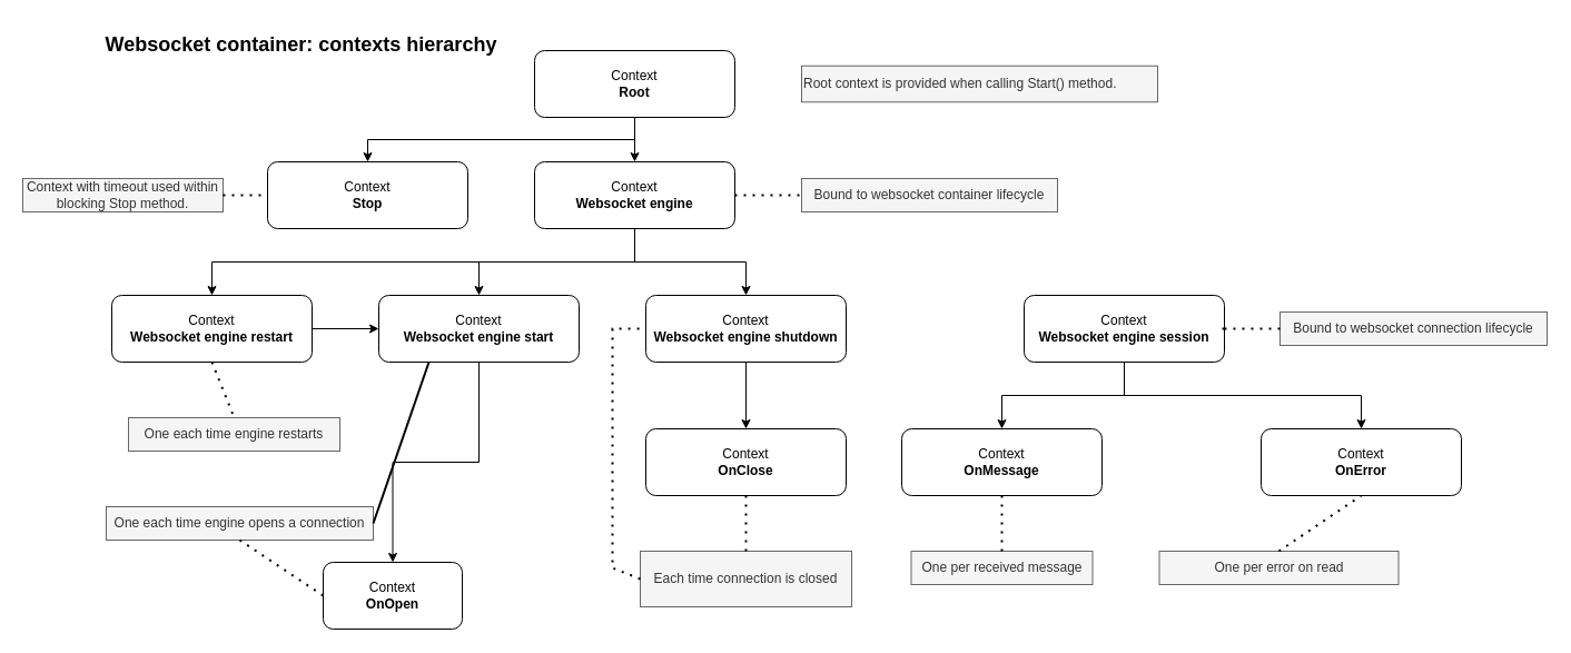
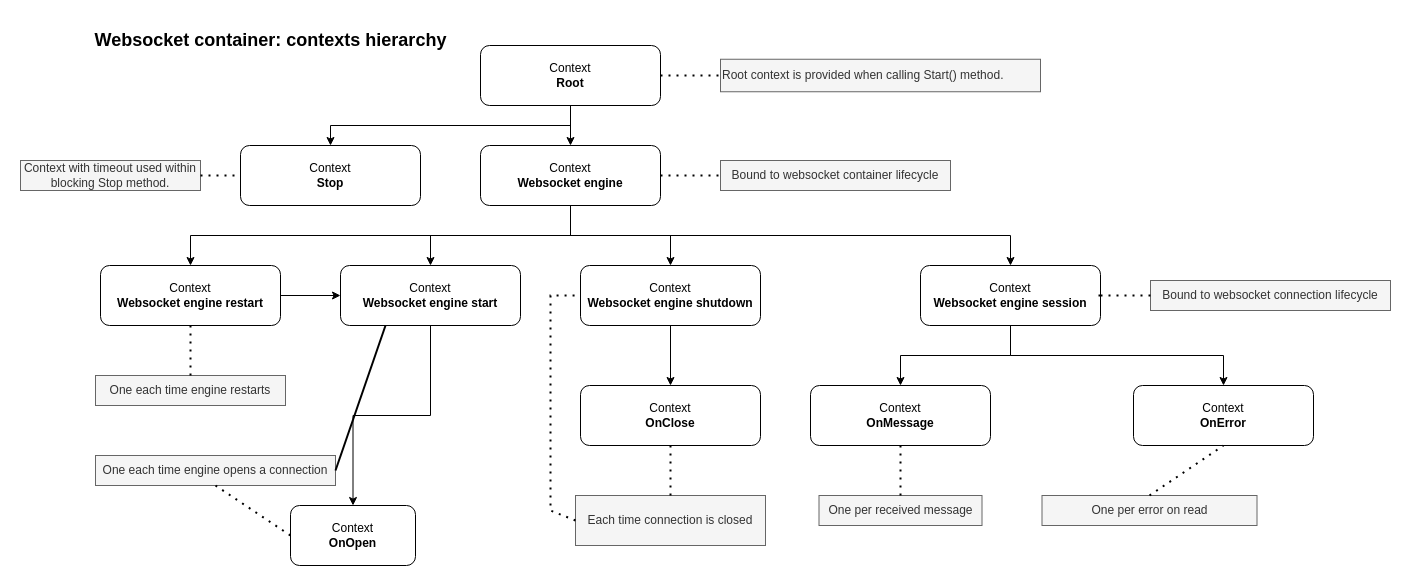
  <mxCell id="0" />
  <mxCell id="1" parent="0" />
  <mxCell id="2" value="&lt;span style=&quot;font-size: 18px;&quot;&gt;&lt;b&gt;Websocket container: contexts hierarchy&lt;/b&gt;&lt;/span&gt;" style="text;html=1;align=center;verticalAlign=middle;resizable=0;points=[];autosize=1;strokeColor=none;fillColor=none;" parent="1" vertex="1"><mxGeometry x="80" y="20" width="380" height="40" as="geometry" /></mxCell>
  <mxCell id="3" style="edgeStyle=orthogonalEdgeStyle;rounded=0;orthogonalLoop=1;jettySize=auto;html=1;exitX=0.5;exitY=1;exitDx=0;exitDy=0;entryX=0.5;entryY=0;entryDx=0;entryDy=0;" parent="1" source="4" target="11" edge="1"><mxGeometry relative="1" as="geometry"><mxPoint x="570" y="125" as="targetPoint" /></mxGeometry></mxCell>
  <mxCell id="4" value="Context&lt;br&gt;&lt;b&gt;Root&lt;/b&gt;" style="rounded=1;whiteSpace=wrap;html=1;" parent="1" vertex="1"><mxGeometry x="480" y="45" width="180" height="60" as="geometry" /></mxCell>
  <mxCell id="5" value="Root context is provided when calling Start() method." style="rounded=0;whiteSpace=wrap;html=1;align=left;fillColor=#f5f5f5;fontColor=#333333;strokeColor=#666666;" parent="1" vertex="1"><mxGeometry x="720" y="58.75" width="320" height="32.5" as="geometry" /></mxCell>
+ <mxCell id="6" value="" style="endArrow=none;dashed=1;html=1;dashPattern=1 3;strokeWidth=2;rounded=0;exitX=1;exitY=0.5;exitDx=0;exitDy=0;entryX=0;entryY=0.5;entryDx=0;entryDy=0;" parent="1" source="4" target="5" edge="1"><mxGeometry width="50" height="50" relative="1" as="geometry"><mxPoint x="930" y="235" as="sourcePoint" /><mxPoint x="980" y="185" as="targetPoint" /></mxGeometry></mxCell>
  <mxCell id="7" style="edgeStyle=orthogonalEdgeStyle;rounded=0;orthogonalLoop=1;jettySize=auto;html=1;exitX=0.5;exitY=1;exitDx=0;exitDy=0;entryX=0.5;entryY=0;entryDx=0;entryDy=0;" parent="1" source="11" target="13" edge="1"><mxGeometry relative="1" as="geometry"><Array as="points"><mxPoint x="570" y="235" /><mxPoint x="430" y="235" /></Array></mxGeometry></mxCell>
+ <mxCell id="8" style="edgeStyle=orthogonalEdgeStyle;rounded=0;orthogonalLoop=1;jettySize=auto;html=1;exitX=0.5;exitY=1;exitDx=0;exitDy=0;entryX=0.5;entryY=0;entryDx=0;entryDy=0;" parent="1" source="11" target="16" edge="1"><mxGeometry relative="1" as="geometry"><Array as="points"><mxPoint x="570" y="235" /><mxPoint x="1010" y="235" /></Array></mxGeometry></mxCell>
  <mxCell id="9" style="edgeStyle=orthogonalEdgeStyle;rounded=0;orthogonalLoop=1;jettySize=auto;html=1;exitX=0.5;exitY=1;exitDx=0;exitDy=0;entryX=0.5;entryY=0;entryDx=0;entryDy=0;" parent="1" source="11" target="34" edge="1"><mxGeometry relative="1" as="geometry"><Array as="points"><mxPoint x="570" y="235" /><mxPoint x="670" y="235" /></Array></mxGeometry></mxCell>
  <mxCell id="10" style="edgeStyle=orthogonalEdgeStyle;rounded=0;orthogonalLoop=1;jettySize=auto;html=1;exitX=0.5;exitY=1;exitDx=0;exitDy=0;entryX=0.5;entryY=0;entryDx=0;entryDy=0;" parent="1" source="11" target="39" edge="1"><mxGeometry relative="1" as="geometry"><Array as="points"><mxPoint x="570" y="235" /><mxPoint x="190" y="235" /></Array></mxGeometry></mxCell>
  <mxCell id="11" value="Context&lt;br&gt;&lt;b&gt;Websocket engine&lt;/b&gt;" style="rounded=1;whiteSpace=wrap;html=1;" parent="1" vertex="1"><mxGeometry x="480" y="145" width="180" height="60" as="geometry" /></mxCell>
  <mxCell id="12" style="edgeStyle=orthogonalEdgeStyle;rounded=0;orthogonalLoop=1;jettySize=auto;html=1;exitX=0.5;exitY=1;exitDx=0;exitDy=0;entryX=0.5;entryY=0;entryDx=0;entryDy=0;" parent="1" source="13" target="17" edge="1"><mxGeometry relative="1" as="geometry" /></mxCell>
  <mxCell id="13" value="Context&lt;br&gt;&lt;b&gt;Websocket engine start&lt;/b&gt;" style="rounded=1;whiteSpace=wrap;html=1;" parent="1" vertex="1"><mxGeometry x="340" y="265" width="180" height="60" as="geometry" /></mxCell>
  <mxCell id="14" style="edgeStyle=orthogonalEdgeStyle;rounded=0;orthogonalLoop=1;jettySize=auto;html=1;exitX=0.5;exitY=1;exitDx=0;exitDy=0;entryX=0.5;entryY=0;entryDx=0;entryDy=0;" parent="1" source="16" target="18" edge="1"><mxGeometry relative="1" as="geometry" /></mxCell>
  <mxCell id="15" style="edgeStyle=orthogonalEdgeStyle;rounded=0;orthogonalLoop=1;jettySize=auto;html=1;exitX=0.5;exitY=1;exitDx=0;exitDy=0;" parent="1" source="16" target="19" edge="1"><mxGeometry relative="1" as="geometry" /></mxCell>
  <mxCell id="16" value="Context&lt;br&gt;&lt;b&gt;Websocket engine session&lt;/b&gt;" style="rounded=1;whiteSpace=wrap;html=1;" parent="1" vertex="1"><mxGeometry x="920" y="265" width="180" height="60" as="geometry" /></mxCell>
  <mxCell id="17" value="Context&lt;br&gt;&lt;b&gt;OnOpen&lt;/b&gt;" style="rounded=1;whiteSpace=wrap;html=1;" parent="1" vertex="1"><mxGeometry x="290" y="505" width="125" height="60" as="geometry" /></mxCell>
  <mxCell id="18" value="Context&lt;br&gt;&lt;b&gt;OnMessage&lt;/b&gt;" style="rounded=1;whiteSpace=wrap;html=1;" parent="1" vertex="1"><mxGeometry x="810" y="385" width="180" height="60" as="geometry" /></mxCell>
  <mxCell id="19" value="Context&lt;br&gt;&lt;b&gt;OnError&lt;/b&gt;" style="rounded=1;whiteSpace=wrap;html=1;" parent="1" vertex="1"><mxGeometry x="1133" y="385" width="180" height="60" as="geometry" /></mxCell>
  <mxCell id="20" value="Context&lt;br&gt;&lt;b&gt;OnClose&lt;/b&gt;" style="rounded=1;whiteSpace=wrap;html=1;" parent="1" vertex="1"><mxGeometry x="580" y="385" width="180" height="60" as="geometry" /></mxCell>
  <mxCell id="21" value="" style="endArrow=none;dashed=1;html=1;dashPattern=1 3;strokeWidth=2;rounded=0;exitX=1;exitY=0.5;exitDx=0;exitDy=0;entryX=0;entryY=0.5;entryDx=0;entryDy=0;" parent="1" source="11" target="22" edge="1"><mxGeometry width="50" height="50" relative="1" as="geometry"><mxPoint x="930" y="335" as="sourcePoint" /><mxPoint x="980" y="285" as="targetPoint" /></mxGeometry></mxCell>
  <mxCell id="22" value="Bound to websocket container lifecycle" style="rounded=0;whiteSpace=wrap;html=1;fillColor=#f5f5f5;fontColor=#333333;strokeColor=#666666;" parent="1" vertex="1"><mxGeometry x="720" y="160" width="230" height="30" as="geometry" /></mxCell>
  <mxCell id="23" value="Bound to websocket connection lifecycle" style="rounded=0;whiteSpace=wrap;html=1;fillColor=#f5f5f5;fontColor=#333333;strokeColor=#666666;" parent="1" vertex="1"><mxGeometry x="1150" y="280" width="240" height="30" as="geometry" /></mxCell>
  <mxCell id="24" value="" style="endArrow=none;dashed=1;html=1;dashPattern=1 3;strokeWidth=2;rounded=0;exitX=1;exitY=0.5;exitDx=0;exitDy=0;entryX=0;entryY=0.5;entryDx=0;entryDy=0;" parent="1" source="16" edge="1"><mxGeometry width="50" height="50" relative="1" as="geometry"><mxPoint x="1173" y="335" as="sourcePoint" /><mxPoint x="1093" y="295" as="targetPoint" /></mxGeometry></mxCell>
  <mxCell id="25" value="One per received message" style="rounded=0;whiteSpace=wrap;html=1;fillColor=#f5f5f5;fontColor=#333333;strokeColor=#666666;" parent="1" vertex="1"><mxGeometry x="818.5" y="495" width="163" height="30" as="geometry" /></mxCell>
  <mxCell id="26" value="" style="endArrow=none;dashed=1;html=1;dashPattern=1 3;strokeWidth=2;rounded=0;exitX=0.5;exitY=0;exitDx=0;exitDy=0;entryX=0.5;entryY=1;entryDx=0;entryDy=0;" parent="1" source="25" target="18" edge="1"><mxGeometry width="50" height="50" relative="1" as="geometry"><mxPoint x="1173" y="335" as="sourcePoint" /><mxPoint x="1223" y="285" as="targetPoint" /></mxGeometry></mxCell>
  <mxCell id="27" value="One per error on read" style="rounded=0;whiteSpace=wrap;html=1;fillColor=#f5f5f5;fontColor=#333333;strokeColor=#666666;" parent="1" vertex="1"><mxGeometry x="1041.5" y="495" width="215" height="30" as="geometry" /></mxCell>
  <mxCell id="28" value="" style="endArrow=none;dashed=1;html=1;dashPattern=1 3;strokeWidth=2;rounded=0;exitX=0.5;exitY=0;exitDx=0;exitDy=0;entryX=0.5;entryY=1;entryDx=0;entryDy=0;" parent="1" source="27" target="19" edge="1"><mxGeometry width="50" height="50" relative="1" as="geometry"><mxPoint x="1173" y="335" as="sourcePoint" /><mxPoint x="1223" y="285" as="targetPoint" /></mxGeometry></mxCell>
  <mxCell id="29" value="Each time connection is closed" style="rounded=0;whiteSpace=wrap;html=1;fillColor=#f5f5f5;fontColor=#333333;strokeColor=#666666;" parent="1" vertex="1"><mxGeometry x="575" y="495" width="190" height="50" as="geometry" /></mxCell>
  <mxCell id="30" value="One each time engine opens a connection" style="rounded=0;whiteSpace=wrap;html=1;fillColor=#f5f5f5;fontColor=#333333;strokeColor=#666666;" parent="1" vertex="1"><mxGeometry x="95" y="455" width="240" height="30" as="geometry" /></mxCell>
  <mxCell id="31" value="" style="endArrow=none;dashed=0;html=1;dashPattern=1 3;strokeWidth=2;rounded=0;exitX=1;exitY=0.5;exitDx=0;exitDy=0;entryX=0.25;entryY=1;entryDx=0;entryDy=0;" parent="1" source="30" target="13" edge="1"><mxGeometry width="50" height="50" relative="1" as="geometry"><mxPoint x="500" y="455" as="sourcePoint" /><mxPoint x="250" y="445" as="targetPoint" /></mxGeometry></mxCell>
  <mxCell id="32" value="" style="endArrow=none;dashed=1;html=1;dashPattern=1 3;strokeWidth=2;rounded=0;exitX=0.5;exitY=1;exitDx=0;exitDy=0;entryX=0;entryY=0.5;entryDx=0;entryDy=0;" parent="1" source="30" target="17" edge="1"><mxGeometry width="50" height="50" relative="1" as="geometry"><mxPoint x="500" y="455" as="sourcePoint" /><mxPoint x="550" y="405" as="targetPoint" /></mxGeometry></mxCell>
  <mxCell id="33" style="edgeStyle=orthogonalEdgeStyle;rounded=0;orthogonalLoop=1;jettySize=auto;html=1;exitX=0.5;exitY=1;exitDx=0;exitDy=0;entryX=0.5;entryY=0;entryDx=0;entryDy=0;" parent="1" source="34" target="20" edge="1"><mxGeometry relative="1" as="geometry" /></mxCell>
  <mxCell id="34" value="Context&lt;br&gt;&lt;b&gt;Websocket engine shutdown&lt;/b&gt;" style="rounded=1;whiteSpace=wrap;html=1;" parent="1" vertex="1"><mxGeometry x="580" y="265" width="180" height="60" as="geometry" /></mxCell>
  <mxCell id="35" value="" style="endArrow=none;dashed=1;html=1;dashPattern=1 3;strokeWidth=2;rounded=0;entryX=0;entryY=0.5;entryDx=0;entryDy=0;exitX=1;exitY=0.5;exitDx=0;exitDy=0;" parent="1" source="16" target="23" edge="1"><mxGeometry width="50" height="50" relative="1" as="geometry"><mxPoint x="990" y="375" as="sourcePoint" /><mxPoint x="1040" y="325" as="targetPoint" /></mxGeometry></mxCell>
  <mxCell id="36" value="" style="endArrow=none;dashed=1;html=1;dashPattern=1 3;strokeWidth=2;rounded=0;exitX=0.5;exitY=1;exitDx=0;exitDy=0;entryX=0.5;entryY=0;entryDx=0;entryDy=0;" parent="1" source="20" target="29" edge="1"><mxGeometry width="50" height="50" relative="1" as="geometry"><mxPoint x="820" y="325" as="sourcePoint" /><mxPoint x="1040" y="325" as="targetPoint" /></mxGeometry></mxCell>
  <mxCell id="37" value="" style="endArrow=none;dashed=1;html=1;dashPattern=1 3;strokeWidth=2;rounded=0;entryX=0;entryY=0.5;entryDx=0;entryDy=0;exitX=0;exitY=0.5;exitDx=0;exitDy=0;" parent="1" source="29" target="34" edge="1"><mxGeometry width="50" height="50" relative="1" as="geometry"><mxPoint x="690" y="375" as="sourcePoint" /><mxPoint x="740" y="325" as="targetPoint" /><Array as="points"><mxPoint x="550" y="510" /><mxPoint x="550" y="295" /></Array></mxGeometry></mxCell>
  <mxCell id="38" style="edgeStyle=orthogonalEdgeStyle;rounded=0;orthogonalLoop=1;jettySize=auto;html=1;exitX=1;exitY=0.5;exitDx=0;exitDy=0;entryX=0;entryY=0.5;entryDx=0;entryDy=0;" parent="1" source="39" target="13" edge="1"><mxGeometry relative="1" as="geometry" /></mxCell>
  <mxCell id="39" value="Context&lt;br&gt;&lt;b&gt;Websocket engine restart&lt;/b&gt;" style="rounded=1;whiteSpace=wrap;html=1;" parent="1" vertex="1"><mxGeometry x="100" y="265" width="180" height="60" as="geometry" /></mxCell>
- <mxCell id="40" value="One each time engine restarts" style="rounded=0;whiteSpace=wrap;html=1;fillColor=#f5f5f5;fontColor=#333333;strokeColor=#666666;" parent="1" vertex="1"><mxGeometry x="115" y="375" width="190" height="30" as="geometry" /></mxCell>
+ <mxCell id="40" value="One each time engine restarts" style="rounded=0;whiteSpace=wrap;html=1;fillColor=#f5f5f5;fontColor=#333333;strokeColor=#666666;" parent="1" vertex="1"><mxGeometry x="95" y="375" width="190" height="30" as="geometry" /></mxCell>
  <mxCell id="41" value="" style="endArrow=none;dashed=1;html=1;dashPattern=1 3;strokeWidth=2;rounded=0;exitX=0.5;exitY=1;exitDx=0;exitDy=0;entryX=0.5;entryY=0;entryDx=0;entryDy=0;" parent="1" source="39" target="40" edge="1"><mxGeometry width="50" height="50" relative="1" as="geometry"><mxPoint x="330" y="375" as="sourcePoint" /><mxPoint x="380" y="325" as="targetPoint" /></mxGeometry></mxCell>
  <mxCell id="42" value="Context&lt;br&gt;&lt;b&gt;Stop&lt;/b&gt;" style="rounded=1;whiteSpace=wrap;html=1;" parent="1" vertex="1"><mxGeometry x="240" y="145" width="180" height="60" as="geometry" /></mxCell>
  <mxCell id="43" value="" style="endArrow=classic;html=1;rounded=0;exitX=0.5;exitY=1;exitDx=0;exitDy=0;entryX=0.5;entryY=0;entryDx=0;entryDy=0;" parent="1" source="4" target="42" edge="1"><mxGeometry width="50" height="50" relative="1" as="geometry"><mxPoint x="570" y="375" as="sourcePoint" /><mxPoint x="620" y="325" as="targetPoint" /><Array as="points"><mxPoint x="570" y="125" /><mxPoint x="330" y="125" /></Array></mxGeometry></mxCell>
  <mxCell id="44" value="Context with timeout used within blocking Stop method." style="rounded=0;whiteSpace=wrap;html=1;fillColor=#f5f5f5;fontColor=#333333;strokeColor=#666666;" parent="1" vertex="1"><mxGeometry x="20" y="160" width="180" height="30" as="geometry" /></mxCell>
  <mxCell id="45" value="" style="endArrow=none;dashed=1;html=1;dashPattern=1 3;strokeWidth=2;rounded=0;exitX=1;exitY=0.5;exitDx=0;exitDy=0;entryX=0;entryY=0.5;entryDx=0;entryDy=0;" parent="1" source="44" target="42" edge="1"><mxGeometry width="50" height="50" relative="1" as="geometry"><mxPoint x="570" y="375" as="sourcePoint" /><mxPoint x="620" y="325" as="targetPoint" /></mxGeometry></mxCell>
